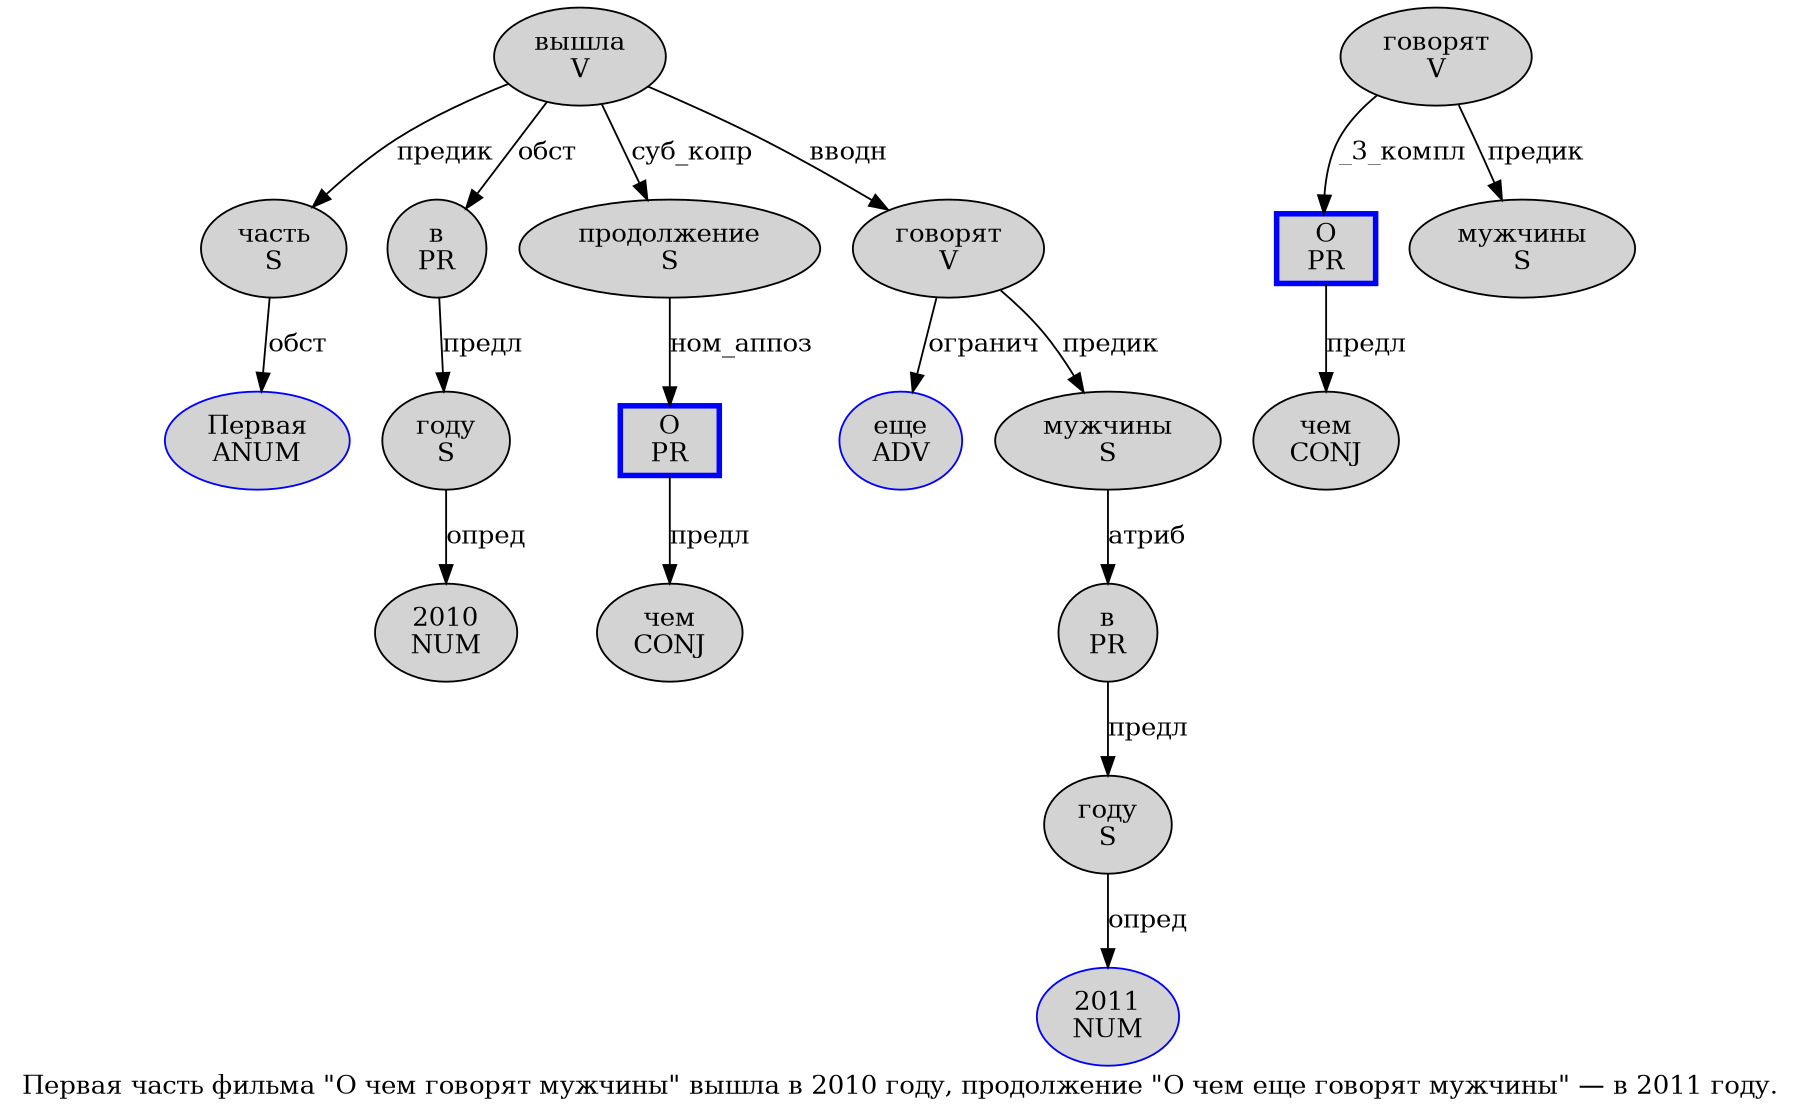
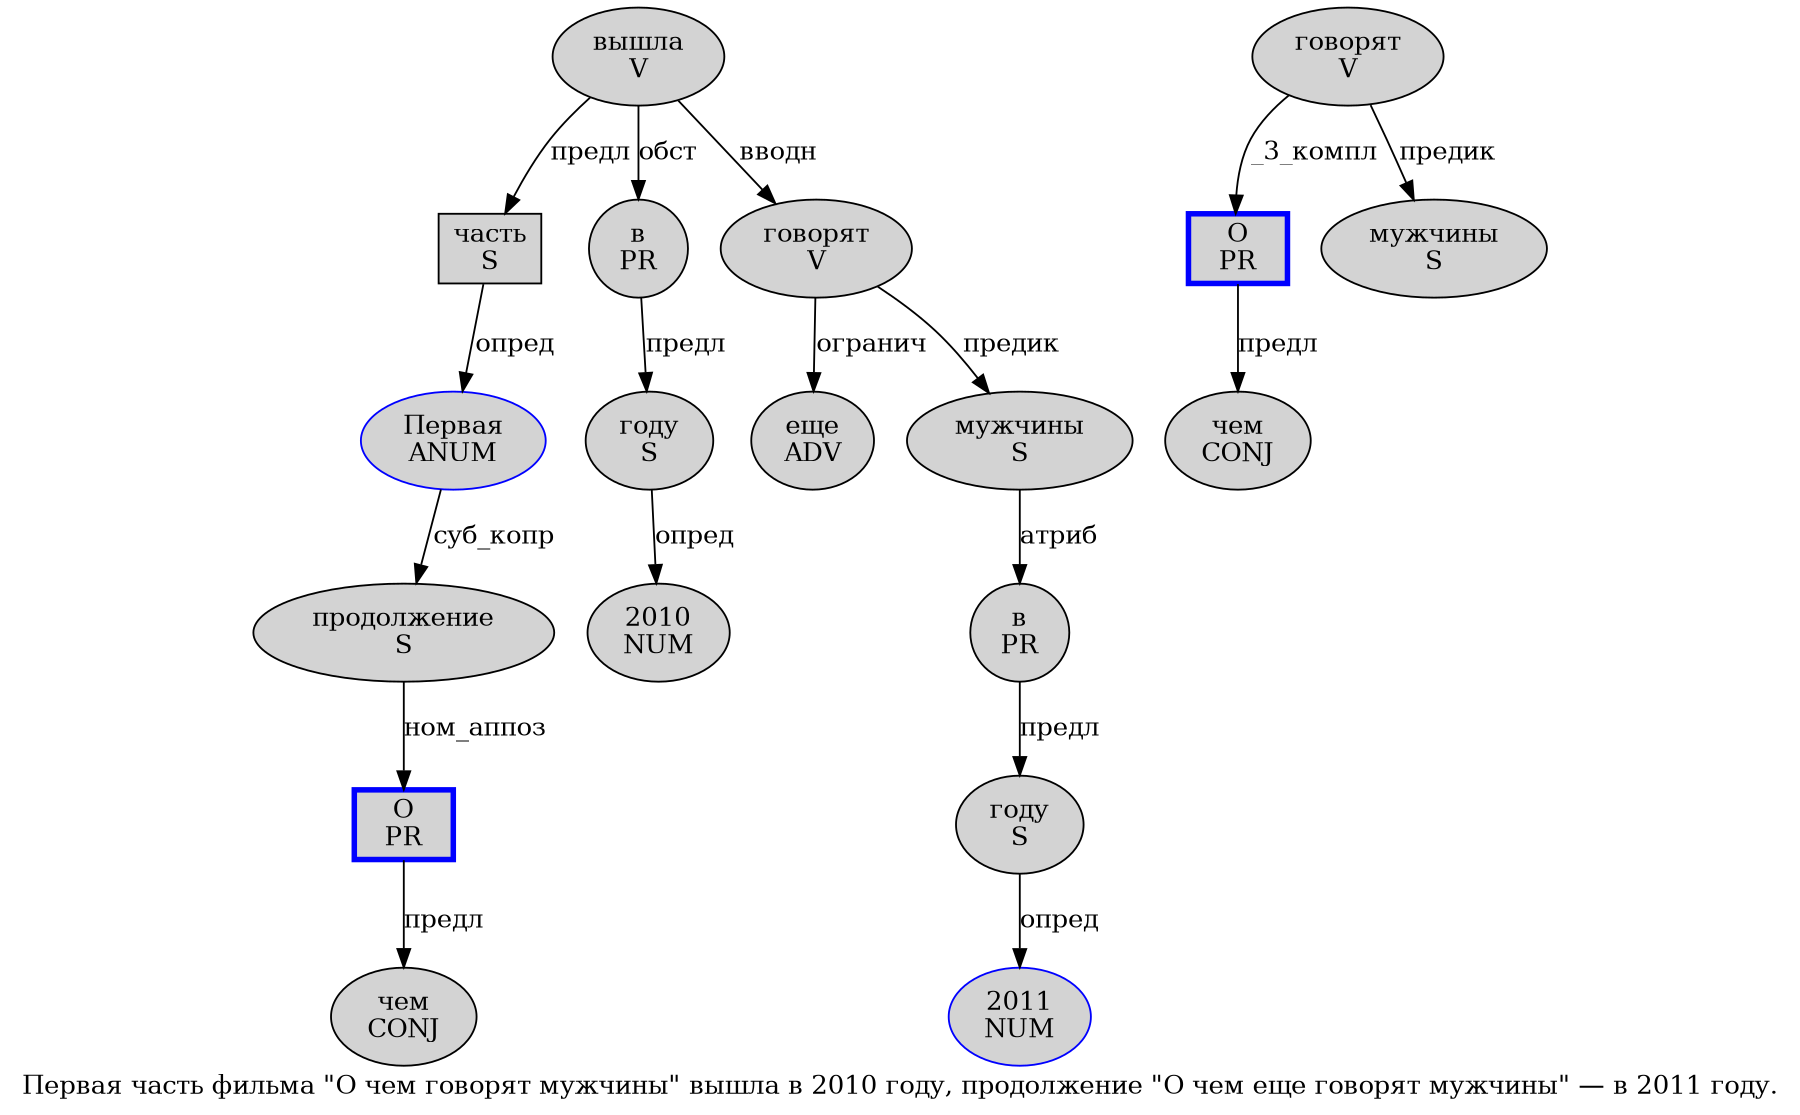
  digraph {
    label="Первая часть фильма \"О чем говорят мужчины\" вышла в 2010 году, продолжение \"О чем еще говорят мужчины\" — в 2011 году."
    node [fillcolor=lightgray penwidth=1 shape=ellipse style=filled]
    n1 [color=blue label="Первая\nANUM"]
-   n2 [label="часть\nS"]
+   n2 [label="часть\nS" shape=box]
    n3 [label="говорят\nV"]
    n4 [color=blue label="О\nPR" penwidth=3 shape=box]
    n5 [label="мужчины\nS"]
    n6 [label="чем\nCONJ"]
    n7 [label="вышла\nV"]
    n8 [label="в\nPR"]
    n9 [label="продолжение\nS"]
    n10 [label="говорят\nV"]
    n11 [label="году\nS"]
    n12 [color=blue label="О\nPR" penwidth=3 shape=box]
-   n13 [label="еще\nADV" color=blue]
+   n13 [label="еще\nADV"]
    n14 [label="мужчины\nS"]
    n15 [label="2010\nNUM"]
    n16 [label="чем\nCONJ"]
    n17 [label="в\nPR"]
    n18 [label="году\nS"]
    n19 [color=blue label="2011\nNUM"]
-   n2 -> n1 [label="обст"]
+   n2 -> n1 [label="опред"]
    n3 -> n4 [label="_3_компл"]
    n3 -> n5 [label="предик"]
    n4 -> n6 [label="предл"]
-   n7 -> n2 [label="предик"]
+   n7 -> n2 [label="предл"]
    n7 -> n8 [label="обст"]
-   n7 -> n9 [label="суб_копр"]
+   n1 -> n9 [label="суб_копр"]
    n7 -> n10 [label="вводн"]
    n8 -> n11 [label="предл"]
    n9 -> n12 [label="ном_аппоз"]
    n10 -> n13 [label="огранич"]
    n10 -> n14 [label="предик"]
    n11 -> n15 [label="опред"]
    n12 -> n16 [label="предл"]
    n14 -> n17 [label="атриб"]
    n17 -> n18 [label="предл"]
    n18 -> n19 [label="опред"]
  }
